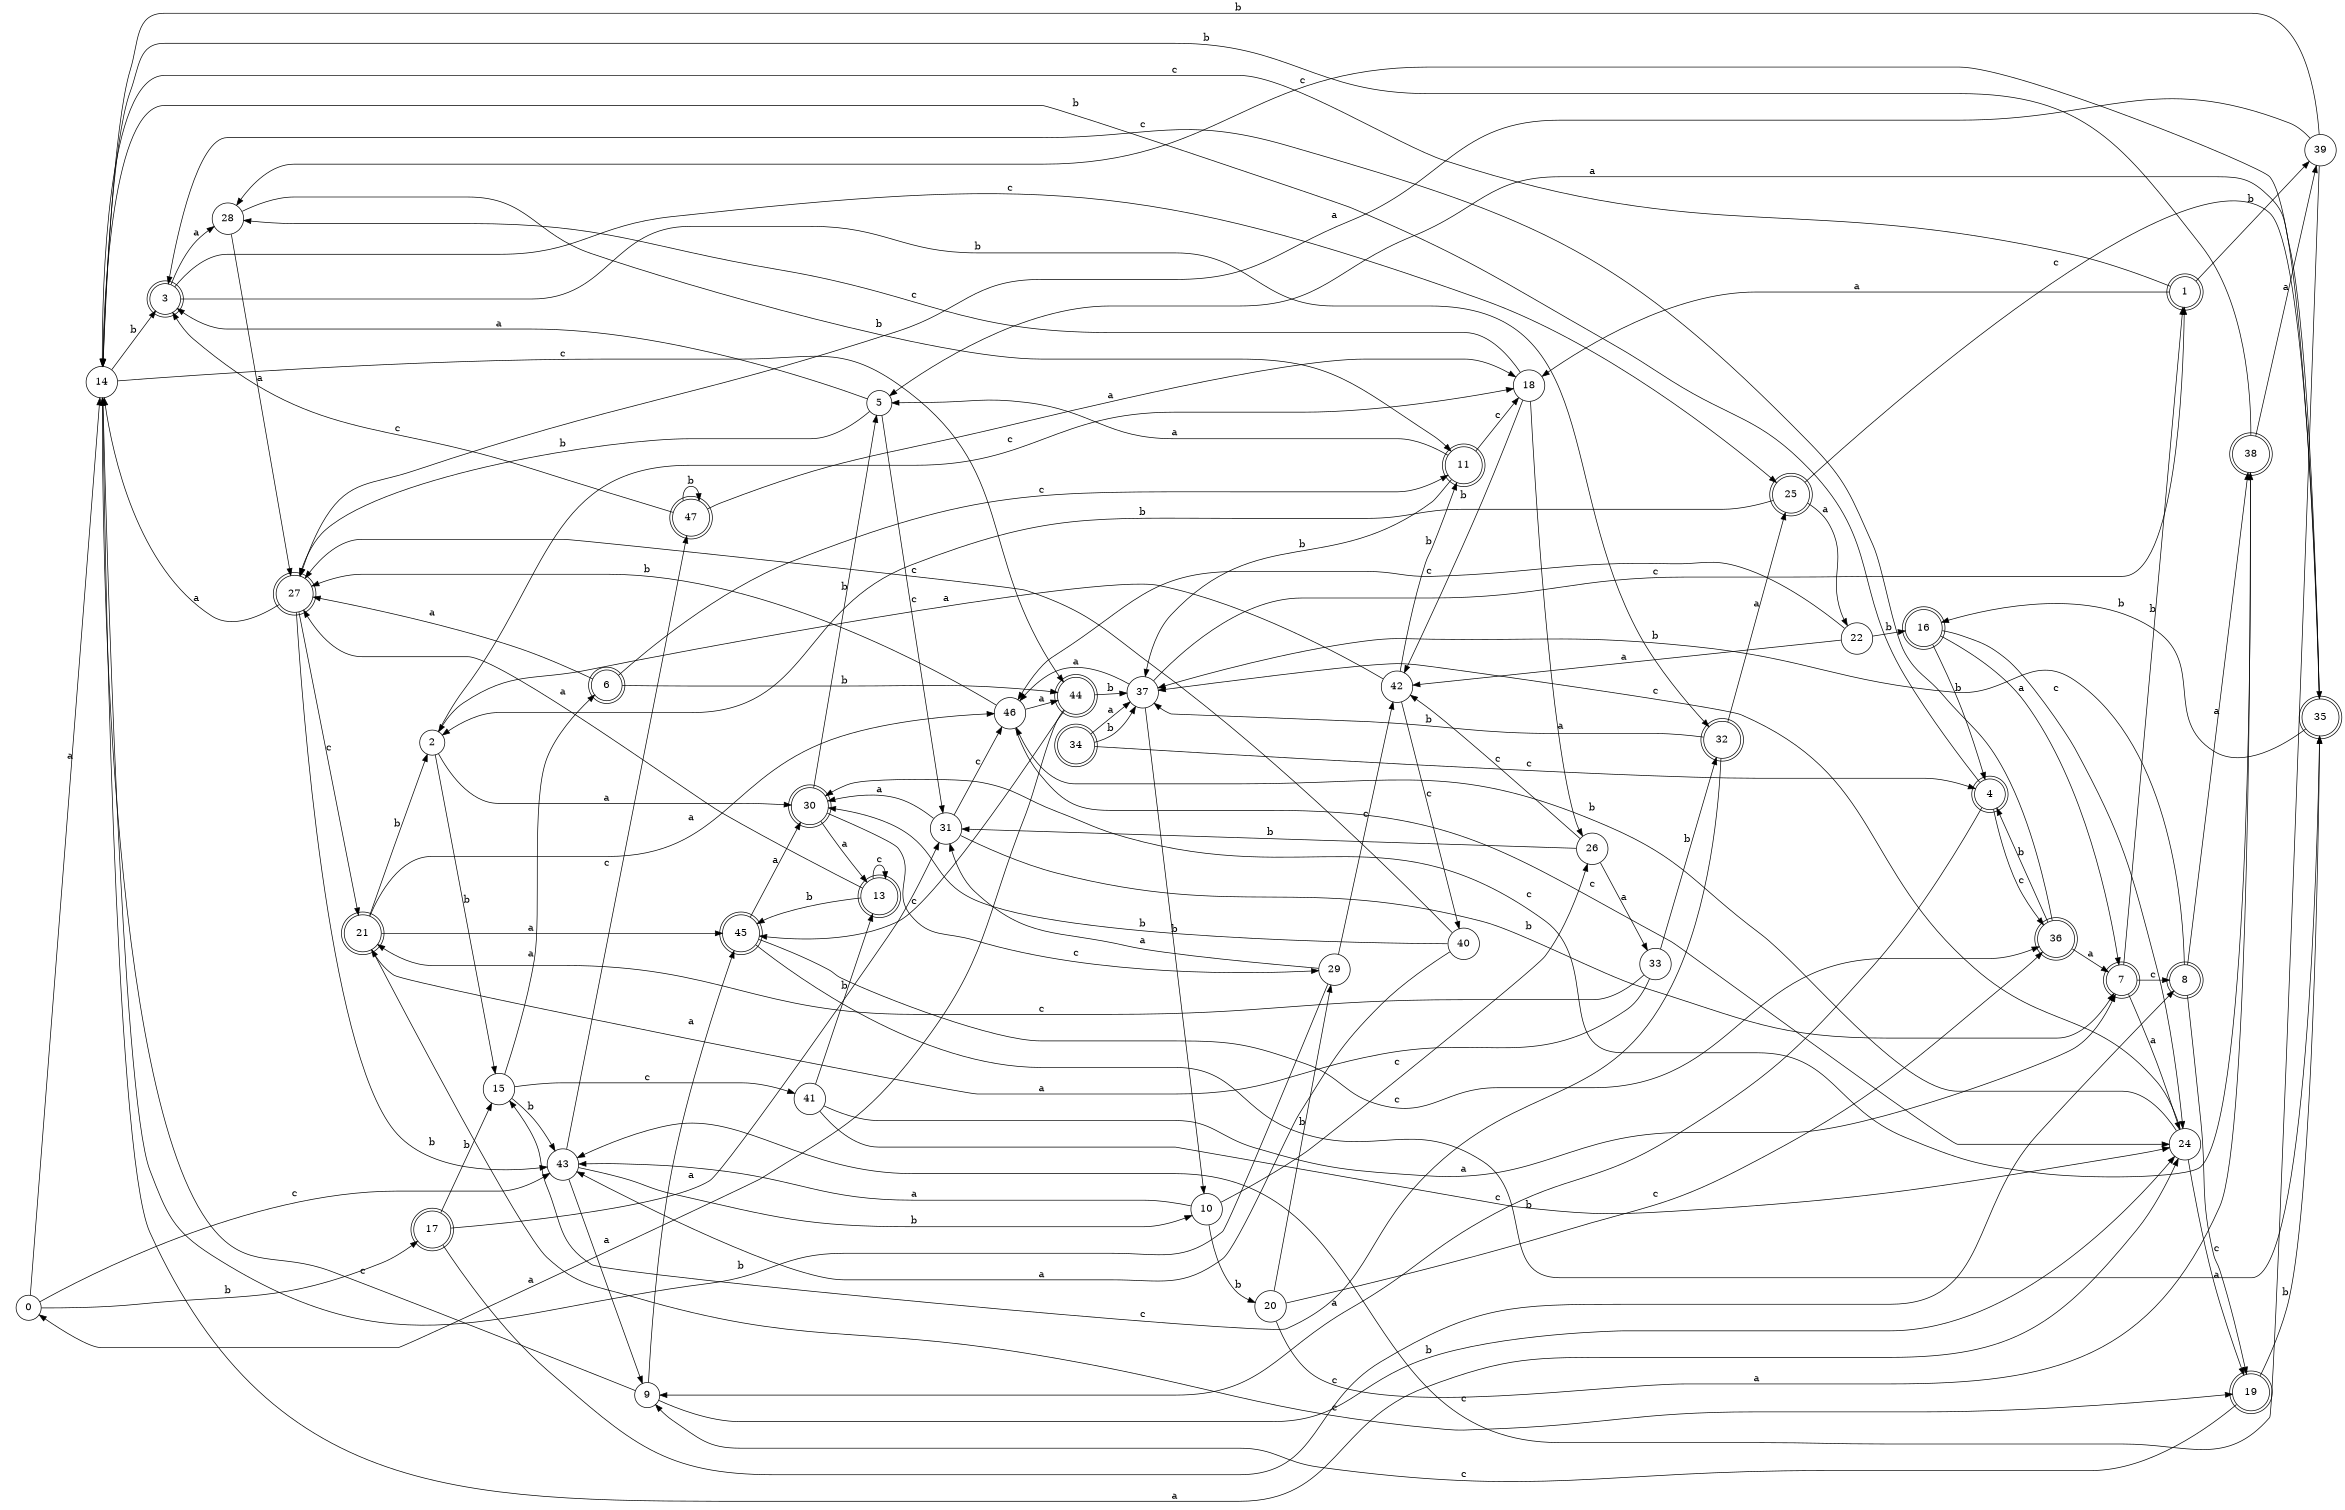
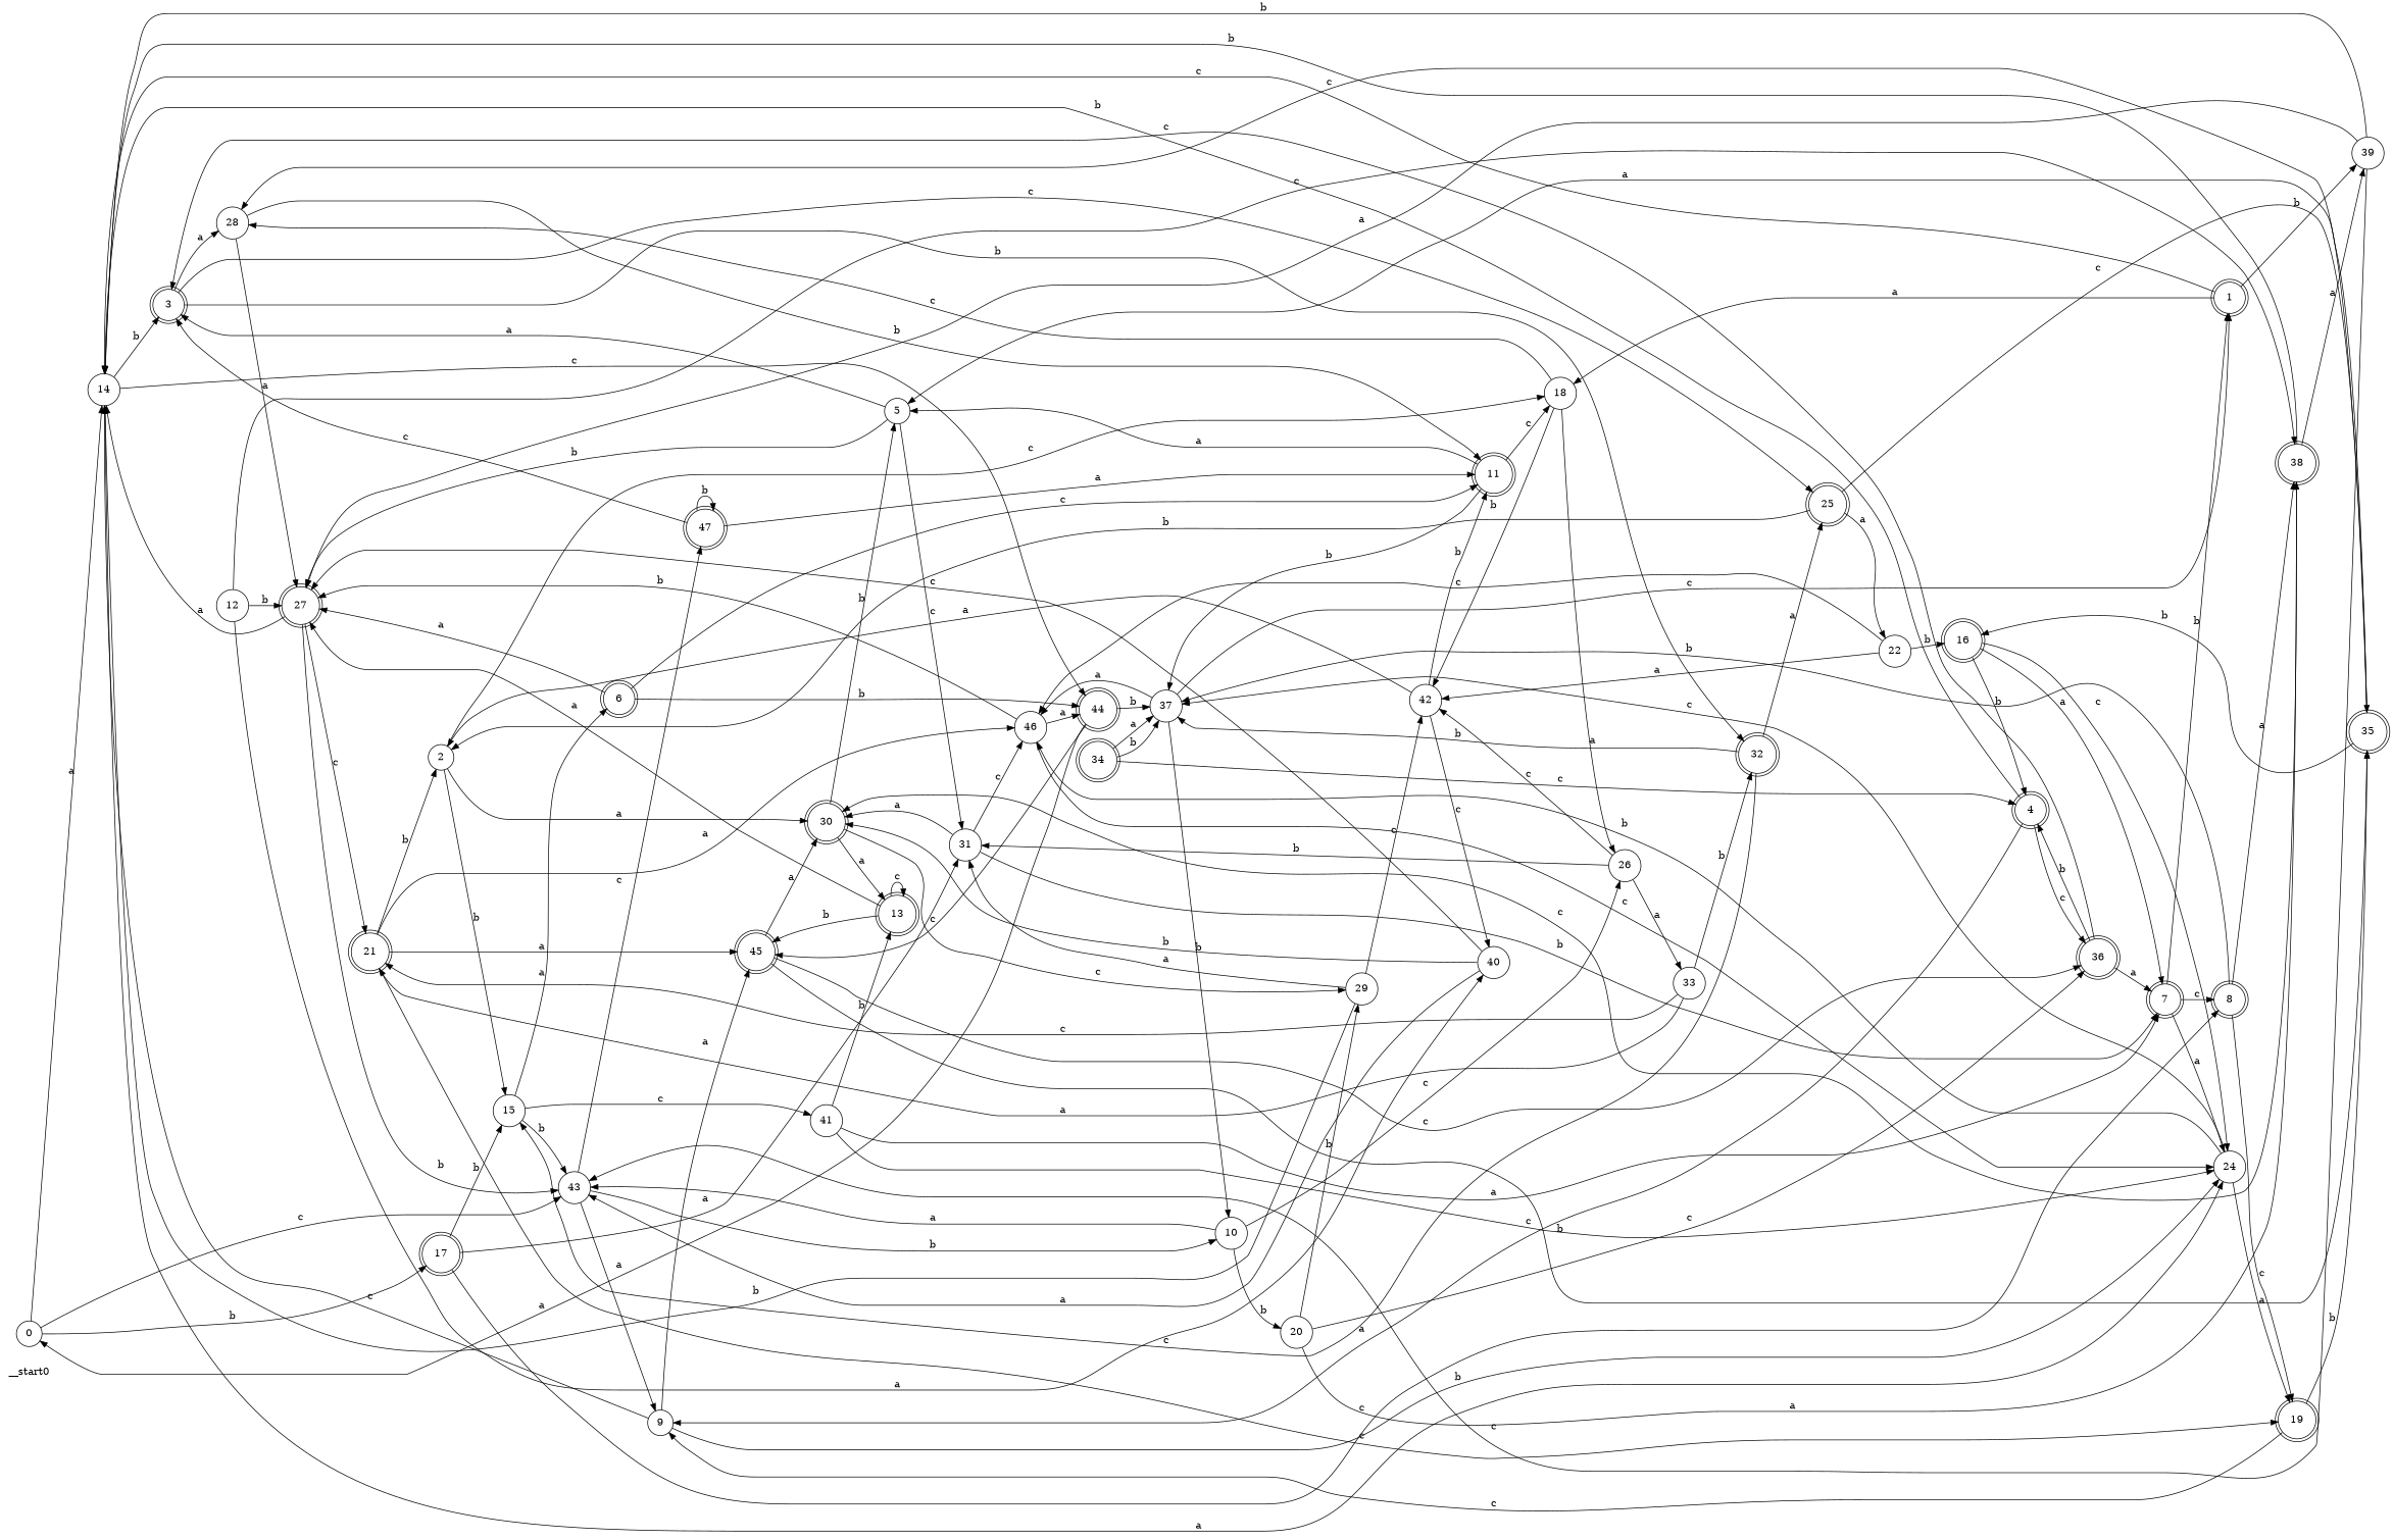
  digraph {
    rankdir=LR
    node [shape=circle color=black fillcolor=white style=filled]
+   __start0 [shape=none color="" fillcolor="" style=""]
    n2 [label=0]
    n3 [label=14]
    n4 [label=17 shape=doublecircle style="rounded,filled"]
    n5 [label=43]
    n6 [label=3 shape=doublecircle style="rounded,filled"]
    n7 [label=44 shape=doublecircle style="rounded,filled"]
    n8 [label=24]
    n9 [label=15]
    n10 [label=31]
    n11 [label=8 shape=doublecircle style="rounded,filled"]
    n12 [label=9]
    n13 [label=10]
    n14 [label=47 shape=doublecircle style="rounded,filled"]
    n15 [label=1 shape=doublecircle style="rounded,filled"]
    n16 [label=18]
    n17 [label=39]
    n18 [label=28]
    n19 [label=26]
    n20 [label=42]
    n21 [label=27 shape=doublecircle style="rounded,filled"]
    n22 [label=2]
    n23 [label=30 shape=doublecircle style="rounded,filled"]
    n24 [label=6 shape=doublecircle style="rounded,filled"]
    n25 [label=41]
    n26 [label=5]
    n27 [label=13 shape=doublecircle style="rounded,filled"]
    n28 [label=29]
    n29 [label=25 shape=doublecircle style="rounded,filled"]
    n30 [label=32 shape=doublecircle style="rounded,filled"]
    n31 [label=35 shape=doublecircle style="rounded,filled"]
    n32 [label=22]
    n33 [label=11 shape=doublecircle style="rounded,filled"]
    n34 [label=37]
    n35 [label=4 shape=doublecircle style="rounded,filled"]
    n36 [label=36 shape=doublecircle style="rounded,filled"]
    n37 [label=45 shape=doublecircle style="rounded,filled"]
    n38 [label=7 shape=doublecircle style="rounded,filled"]
    n39 [label=21 shape=doublecircle style="rounded,filled"]
    n40 [label=46]
    n41 [label=19 shape=doublecircle style="rounded,filled"]
    n42 [label=38 shape=doublecircle style="rounded,filled"]
    n43 [label=20]
    n44 [label=33]
+   n45 [label=12]
    n46 [label=40]
    n47 [label=16 shape=doublecircle style="rounded,filled"]
    n48 [label=34 shape=doublecircle style="rounded,filled"]
    n2 -> n3 [label=a]
    n2 -> n4 [label=b]
    n2 -> n5 [label=c]
    n3 -> n6 [label=b]
    n3 -> n7 [label=c]
    n3 -> n8 [label=a]
    n4 -> n9 [label=b]
    n4 -> n10 [label=a]
    n4 -> n11 [label=c]
    n5 -> n12 [label=a]
    n5 -> n13 [label=b]
    n5 -> n14 [label=c]
    n6 -> n18 [label=a]
    n6 -> n29 [label=c]
    n6 -> n30 [label=b]
    n7 -> n2 [label=a]
    n7 -> n34 [label=b]
    n7 -> n37 [label=c]
    n8 -> n34 [label=c]
    n8 -> n40 [label=b]
    n8 -> n41 [label=a]
    n9 -> n5 [label=b]
    n9 -> n24 [label=a]
    n9 -> n25 [label=c]
    n10 -> n23 [label=a]
    n10 -> n38 [label=b]
    n10 -> n40 [label=c]
    n11 -> n34 [label=b]
    n11 -> n41 [label=c]
    n11 -> n42 [label=a]
    n12 -> n3 [label=c]
    n12 -> n8 [label=b]
    n12 -> n37 [label=a]
    n13 -> n5 [label=a]
    n13 -> n19 [label=c]
    n13 -> n43 [label=b]
    n14 -> n6 [label=c]
    n14 -> n14 [label=b]
-   n14 -> n16 [label=a]
+   n14 -> n33 [label=a]
    n15 -> n3 [label=c]
    n15 -> n16 [label=a]
    n15 -> n17 [label=b]
    n16 -> n18 [label=c]
    n16 -> n19 [label=a]
    n16 -> n20 [label=b]
    n17 -> n3 [label=b]
    n17 -> n5 [label=c]
    n17 -> n21 [label=a]
    n18 -> n21 [label=a]
    n18 -> n33 [label=b]
    n19 -> n10 [label=b]
    n19 -> n20 [label=c]
    n19 -> n44 [label=a]
    n20 -> n22 [label=a]
    n20 -> n33 [label=b]
    n20 -> n46 [label=c]
    n21 -> n3 [label=a]
    n21 -> n5 [label=b]
    n21 -> n39 [label=c]
    n22 -> n9 [label=b]
    n22 -> n16 [label=c]
    n22 -> n23 [label=a]
    n23 -> n26 [label=b]
    n23 -> n27 [label=a]
    n23 -> n28 [label=c]
    n24 -> n7 [label=b]
    n24 -> n21 [label=a]
    n24 -> n33 [label=c]
    n25 -> n8 [label=c]
    n25 -> n27 [label=b]
    n25 -> n38 [label=a]
    n26 -> n6 [label=a]
    n26 -> n10 [label=c]
    n26 -> n21 [label=b]
    n27 -> n21 [label=a]
    n27 -> n27 [label=c]
    n27 -> n37 [label=b]
    n28 -> n3 [label=b]
    n28 -> n10 [label=a]
    n28 -> n20 [label=c]
    n29 -> n22 [label=b]
    n29 -> n31 [label=c]
    n29 -> n32 [label=a]
    n30 -> n9 [label=c]
    n30 -> n29 [label=a]
    n30 -> n34 [label=b]
    n31 -> n18 [label=c]
    n31 -> n26 [label=a]
    n31 -> n47 [label=b]
    n32 -> n20 [label=a]
    n32 -> n40 [label=c]
    n32 -> n47 [label=b]
    n33 -> n16 [label=c]
    n33 -> n26 [label=a]
    n33 -> n34 [label=b]
    n34 -> n13 [label=b]
    n34 -> n15 [label=c]
    n34 -> n40 [label=a]
    n35 -> n3 [label=b]
    n35 -> n12 [label=a]
    n35 -> n36 [label=c]
    n36 -> n6 [label=c]
    n36 -> n35 [label=b]
    n36 -> n38 [label=a]
    n37 -> n23 [label=a]
    n37 -> n31 [label=b]
    n37 -> n36 [label=c]
    n38 -> n8 [label=a]
    n38 -> n11 [label=c]
    n38 -> n15 [label=b]
    n39 -> n22 [label=b]
    n39 -> n37 [label=a]
    n39 -> n40 [label=a]
    n39 -> n41 [label=c]
    n40 -> n7 [label=a]
    n40 -> n8 [label=c]
    n40 -> n21 [label=b]
    n41 -> n12 [label=c]
    n41 -> n31 [label=b]
    n42 -> n3 [label=b]
    n42 -> n17 [label=a]
    n42 -> n23 [label=c]
    n43 -> n28 [label=b]
    n43 -> n36 [label=c]
    n43 -> n42 [label=a]
    n44 -> n30 [label=b]
    n44 -> n39 [label=a]
    n44 -> n39 [label=c]
+   n45 -> n21 [label=b]
+   n45 -> n42 [label=c]
+   n45 -> n46 [label=a]
    n46 -> n5 [label=a]
    n46 -> n21 [label=c]
    n46 -> n23 [label=b]
    n47 -> n8 [label=c]
    n47 -> n35 [label=b]
    n47 -> n38 [label=a]
    n48 -> n34 [label=a]
    n48 -> n34 [label=b]
    n48 -> n35 [label=c]
  }
